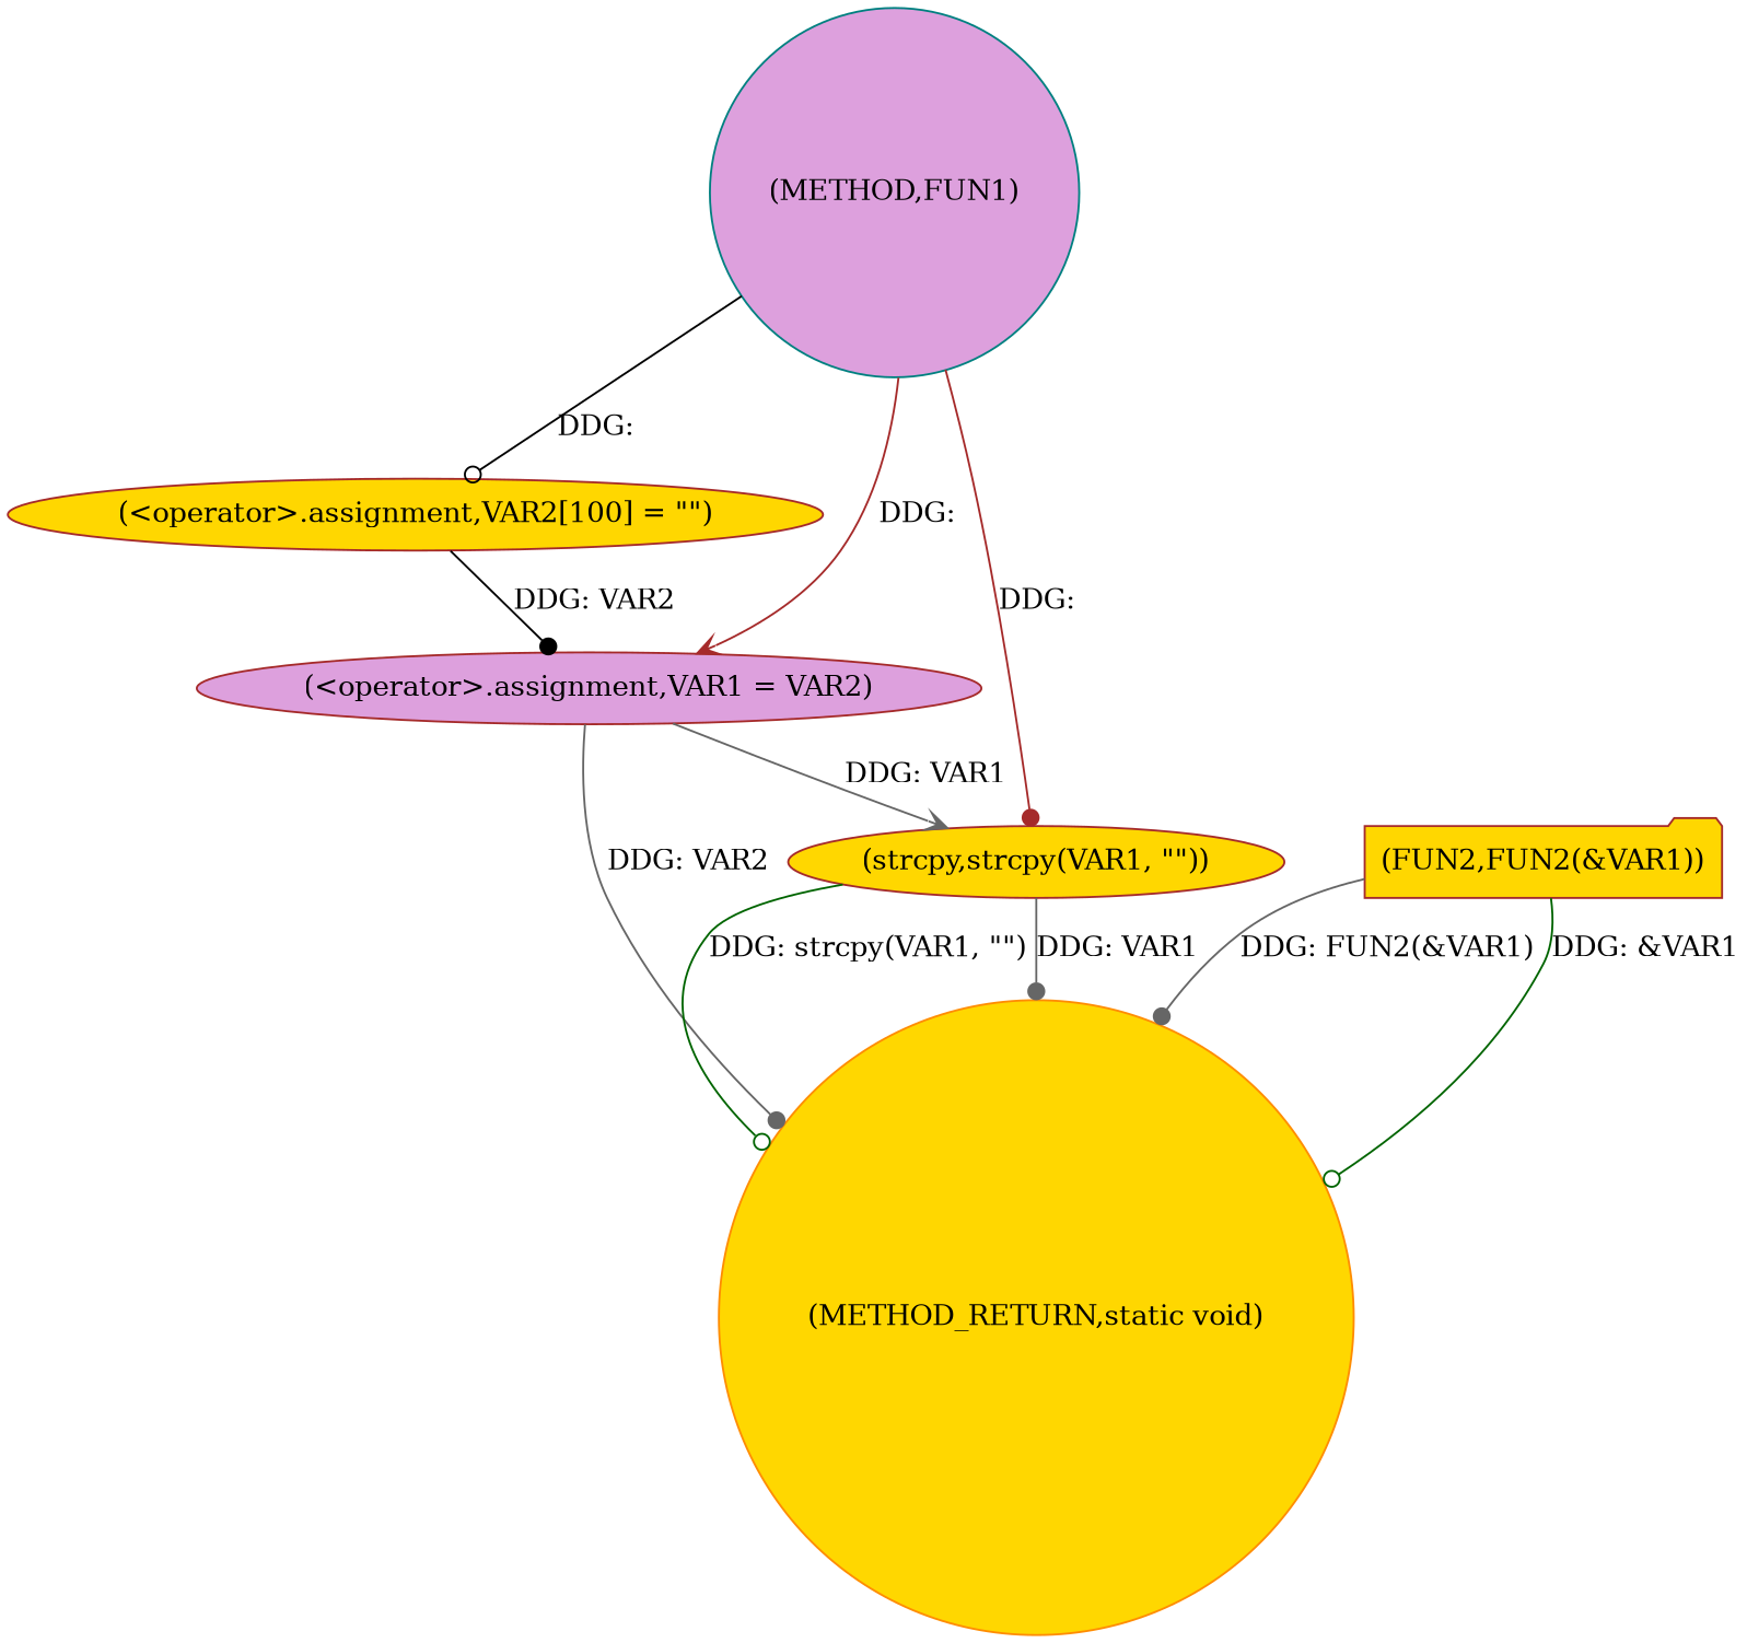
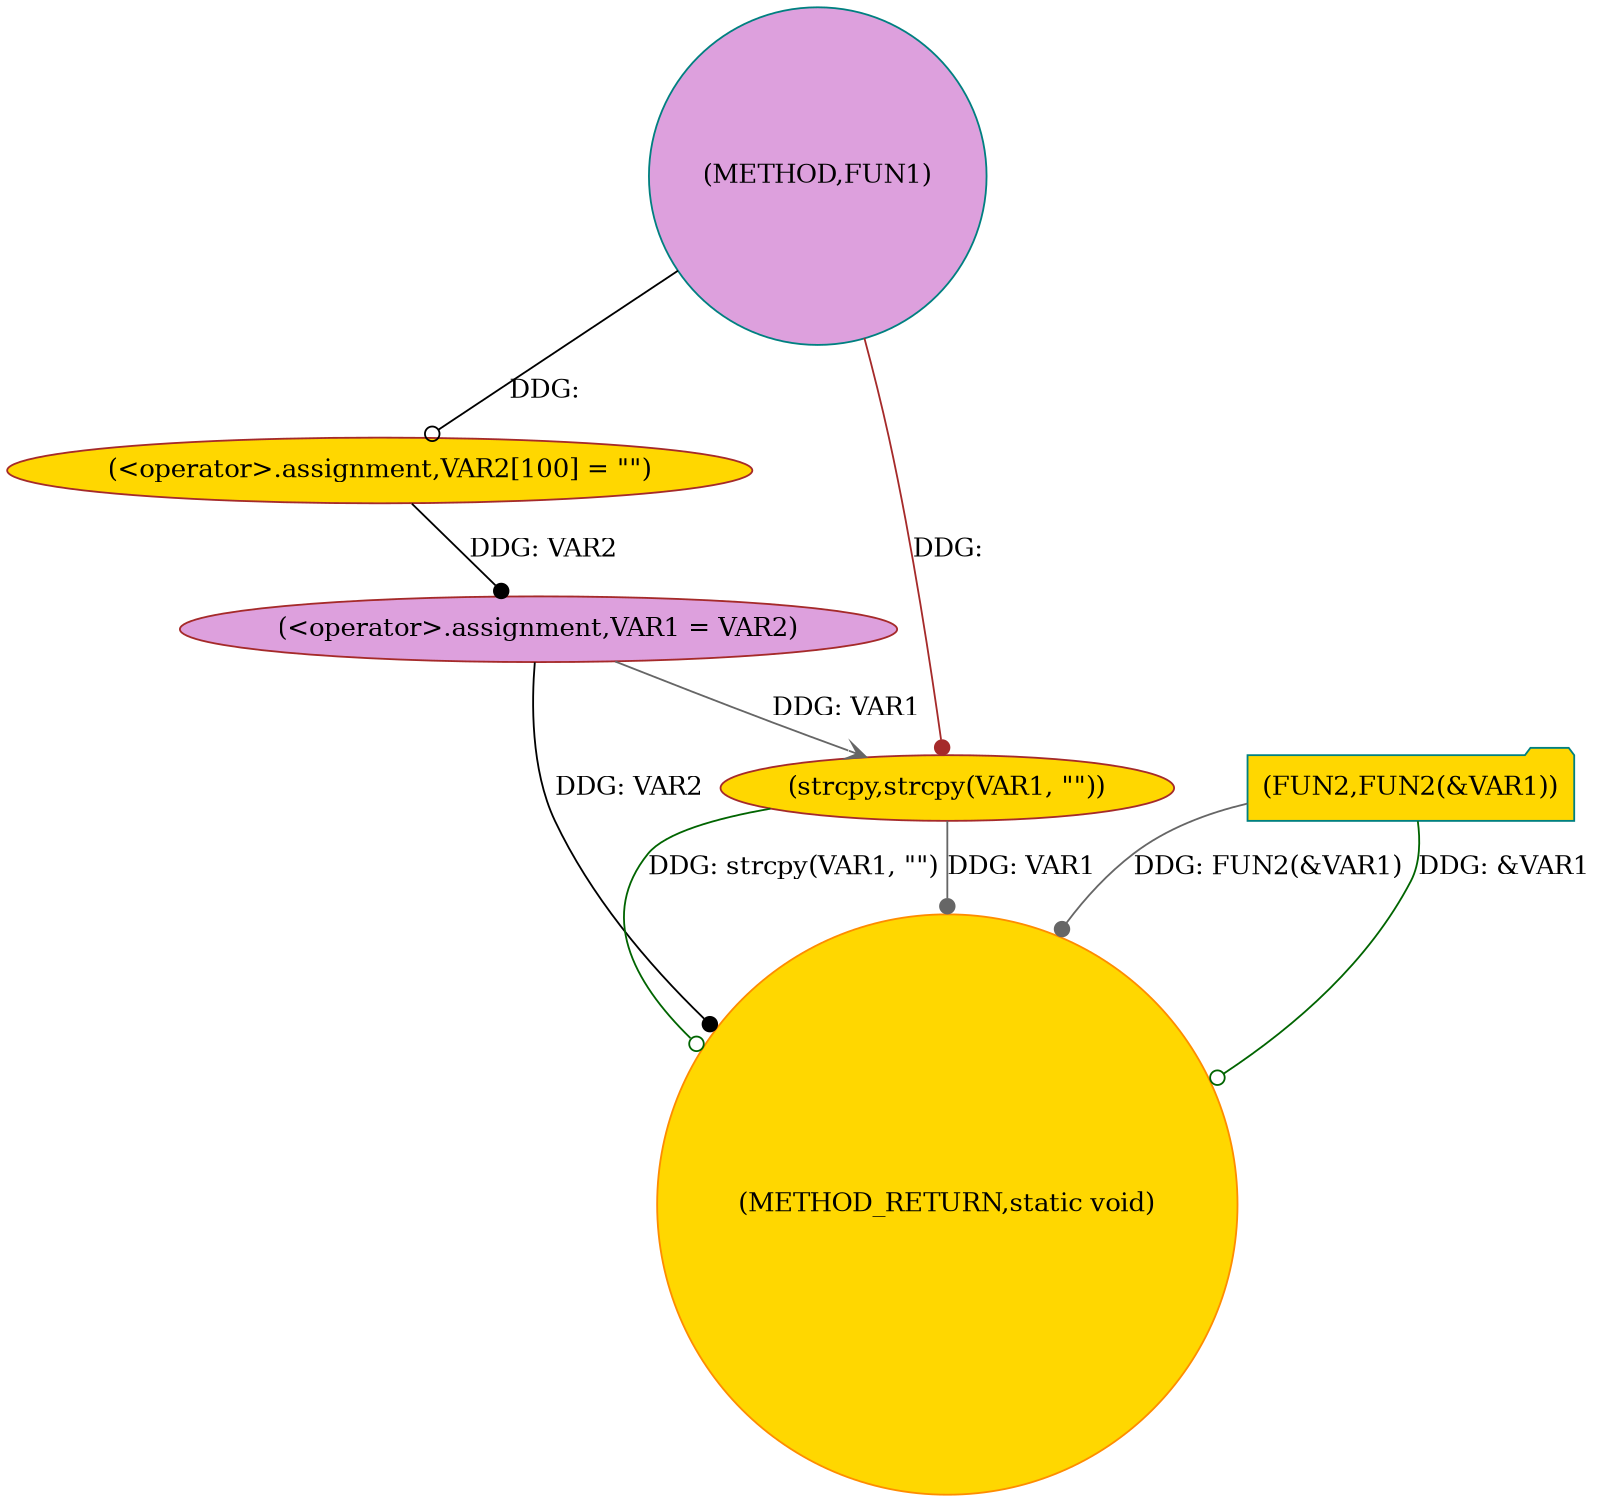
  digraph {
    node [color=brown fillcolor=gold shape=ellipse style=filled]
    edge [arrowhead=dot color=black]
    n1 [color=teal fillcolor=plum label="(METHOD,FUN1)" shape=circle]
    n2 [label="(<operator>.assignment,VAR2[100] = \"\")"]
    n3 [fillcolor=plum label="(<operator>.assignment,VAR1 = VAR2)"]
    n4 [label="(strcpy,strcpy(VAR1, \"\"))"]
    n5 [color=darkorange label="(METHOD_RETURN,static void)" shape=circle]
-   n6 [label="(FUN2,FUN2(&VAR1))" shape=folder]
+   n6 [color=teal label="(FUN2,FUN2(&VAR1))" shape=folder]
    n1 -> n2 [arrowhead=odot label="DDG: "]
-   n1 -> n3 [arrowhead=vee color=brown label="DDG: "]
    n1 -> n4 [color=brown label="DDG: "]
    n2 -> n3 [label="DDG: VAR2"]
    n3 -> n4 [arrowhead=vee color=gray40 label="DDG: VAR1"]
-   n3 -> n5 [color=gray40 label="DDG: VAR2"]
+   n3 -> n5 [label="DDG: VAR2"]
    n4 -> n5 [color=gray40 label="DDG: VAR1"]
    n4 -> n5 [arrowhead=odot color=darkgreen label="DDG: strcpy(VAR1, \"\")"]
    n6 -> n5 [arrowhead=odot color=darkgreen label="DDG: &VAR1"]
    n6 -> n5 [color=gray40 label="DDG: FUN2(&VAR1)"]
  }
